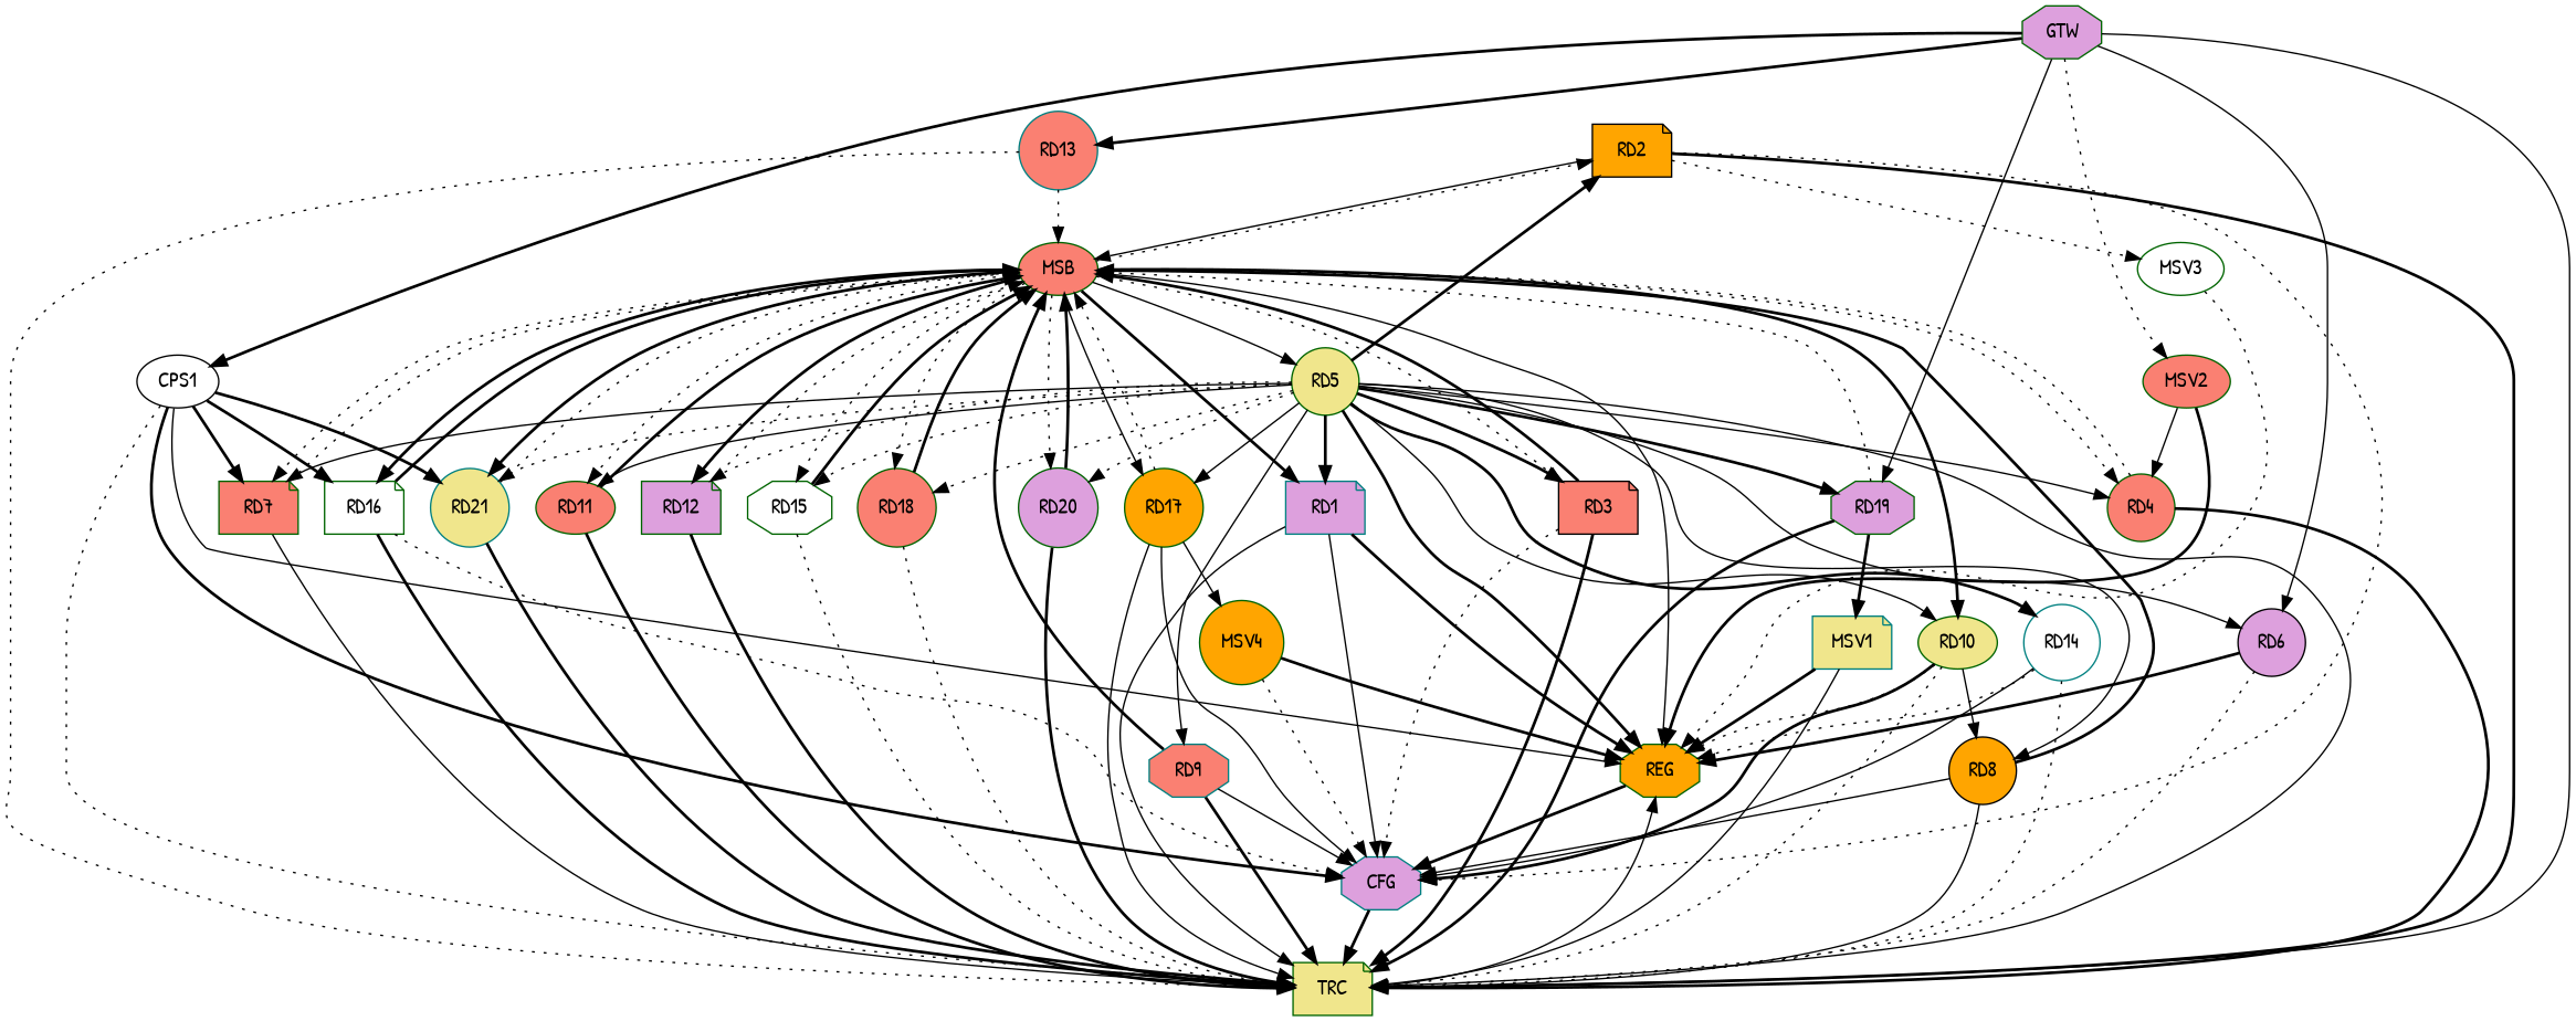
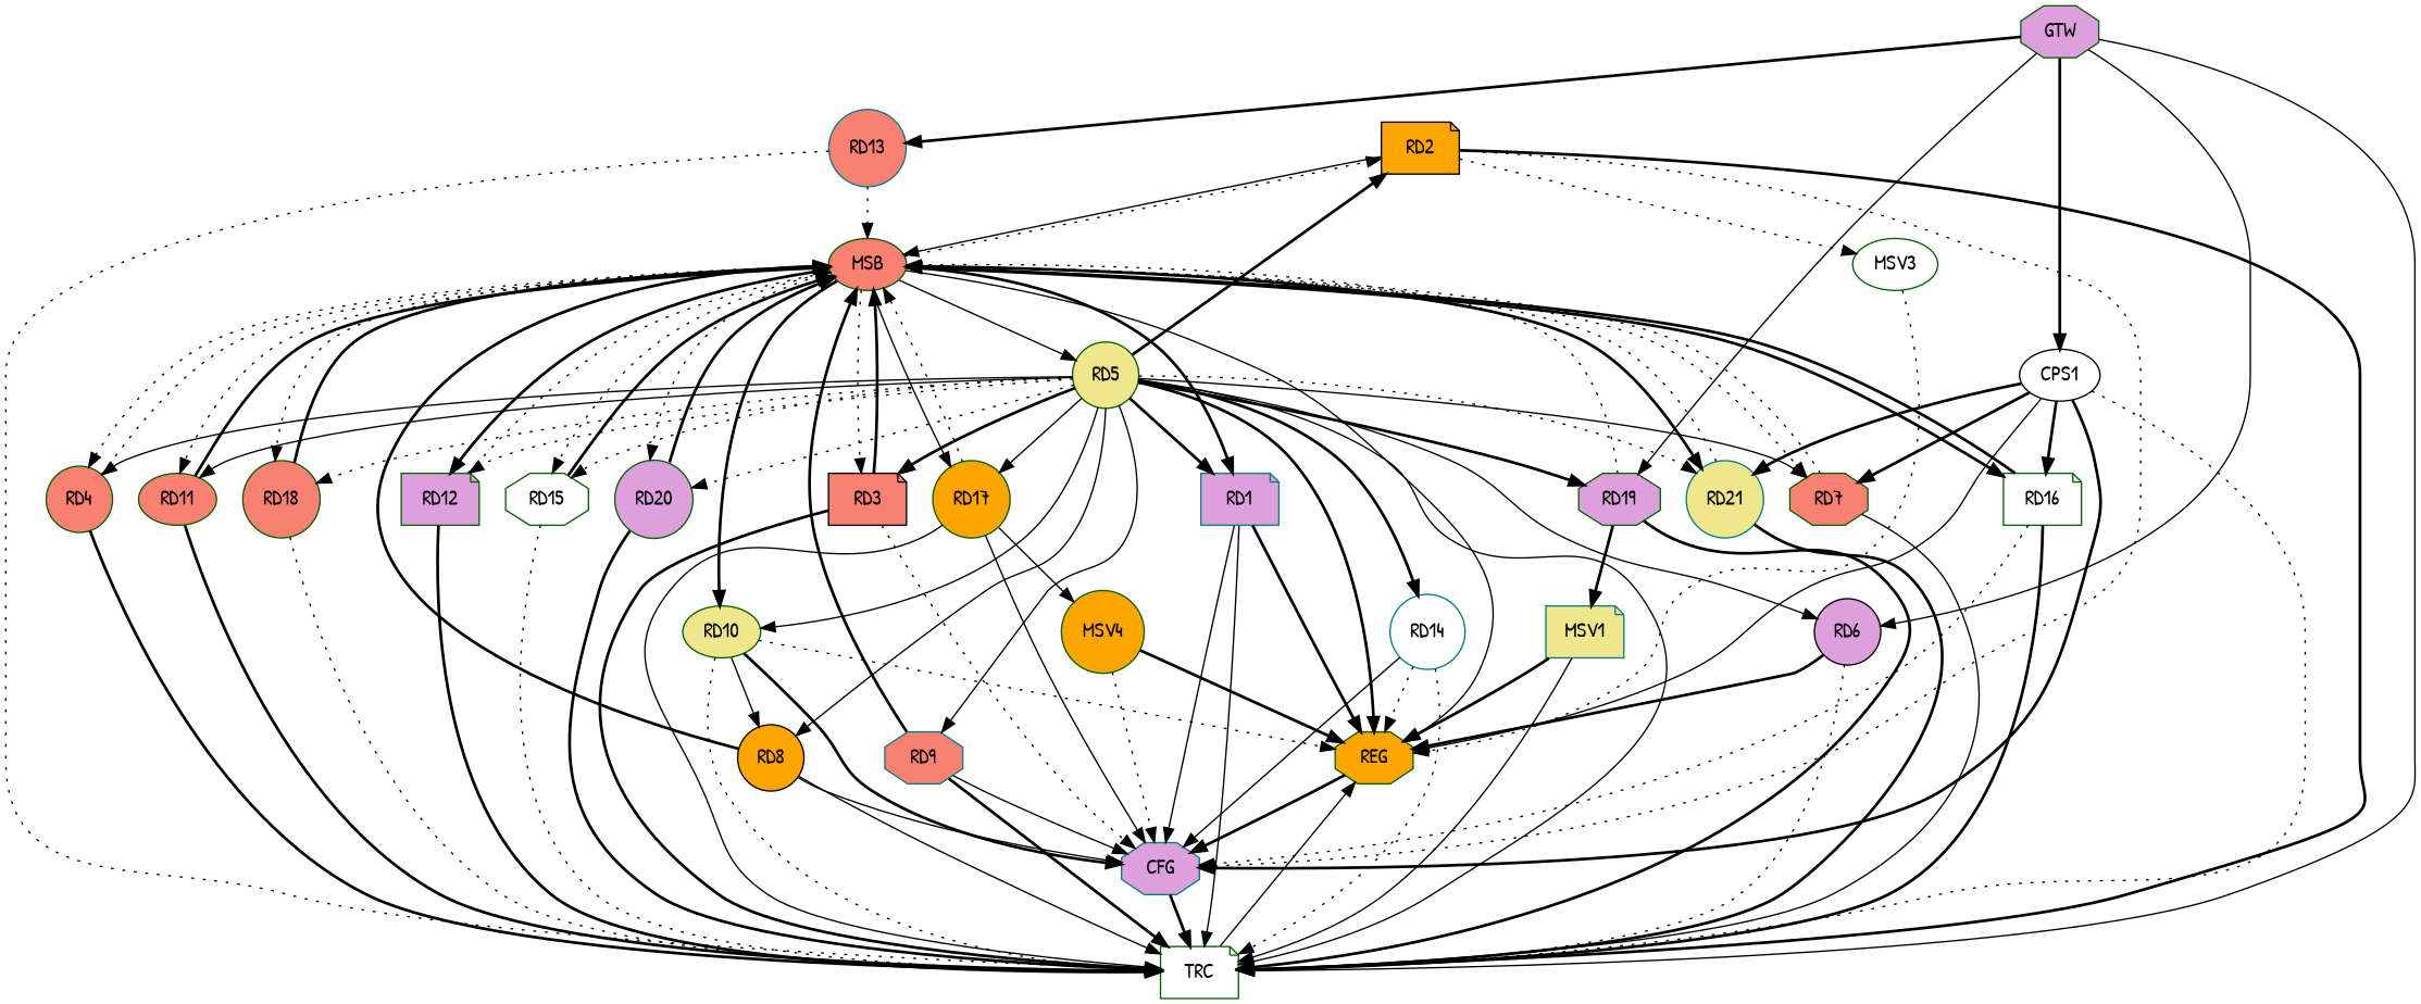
  strict digraph {
    fontname="Patrick Hand"
    node [color=darkgreen fillcolor=salmon fontname="Patrick Hand" shape=circle style=filled]
    edge [fontname="Patrick Hand" style=bold]
    n1 [color=teal fillcolor=plum label=RD1 shape=note]
    n2 [fillcolor=orange label=REG shape=octagon]
    n3 [color=teal fillcolor=plum label=CFG shape=octagon]
-   n4 [fillcolor=khaki label=TRC shape=note]
+   n4 [fillcolor=white label=TRC shape=note]
    n5 [color=black fillcolor=orange label=RD2 shape=note]
    n6 [label=MSB shape=ellipse]
    n7 [fillcolor=white label=MSV3 shape=ellipse]
    n8 [color=black label=RD3 shape=note]
    n9 [label=RD4]
    n10 [fillcolor=khaki label=RD5]
-   n11 [label=RD7 shape=note]
+   n11 [label=RD7 shape=octagon]
    n12 [fillcolor=khaki label=RD10 shape=ellipse]
    n13 [label=RD11 shape=ellipse]
    n14 [fillcolor=plum label=RD12 shape=note]
    n15 [fillcolor=white label=RD15 shape=octagon]
    n16 [fillcolor=orange label=RD17]
    n17 [label=RD18]
    n18 [fillcolor=plum label=RD20]
    n19 [color=teal fillcolor=khaki label=RD21]
    n20 [fillcolor=white label=RD16 shape=note]
    n21 [color=black fillcolor=plum label=RD6]
    n22 [color=black fillcolor=orange label=RD8]
    n23 [color=teal label=RD9 shape=octagon]
    n24 [color=teal fillcolor=white label=RD14]
    n25 [fillcolor=plum label=RD19 shape=octagon]
    n26 [fillcolor=orange label=MSV4]
    n27 [color=teal fillcolor=khaki label=MSV1 shape=note]
    n28 [color=teal label=RD13]
    n29 [color=black fillcolor=white label=CPS1 shape=ellipse]
    n30 [fillcolor=plum label=GTW shape=octagon]
-   n31 [label=MSV2 shape=ellipse]
    n1 -> n2
    n1 -> n3 [style=solid]
    n1 -> n4 [style=solid]
    n2 -> n3
    n3 -> n4
    n4 -> n2 [style=solid]
    n5 -> n3 [style=dotted]
    n5 -> n4
    n5 -> n6 [style=solid]
    n5 -> n7 [style=dotted]
    n6 -> n1
    n6 -> n2 [style=solid]
    n6 -> n5 [style=dotted]
    n6 -> n8 [style=dotted]
    n6 -> n9 [style=dotted]
    n6 -> n10 [style=solid]
    n6 -> n11 [style=dotted]
    n6 -> n12
    n6 -> n13 [style=dotted]
    n6 -> n14
    n6 -> n15 [style=dotted]
    n6 -> n16 [style=solid]
    n6 -> n17 [style=dotted]
    n6 -> n18 [style=dotted]
    n6 -> n19
    n6 -> n20
    n7 -> n2 [style=dotted]
    n8 -> n3 [style=dotted]
    n8 -> n4
    n8 -> n6
    n9 -> n4
    n9 -> n6 [style=dotted]
    n10 -> n1
    n10 -> n2
    n10 -> n4 [style=solid]
    n10 -> n5
    n10 -> n8
    n10 -> n9 [style=solid]
    n10 -> n11 [style=solid]
    n10 -> n12 [style=solid]
    n10 -> n13 [style=solid]
    n10 -> n14 [style=dotted]
    n10 -> n15 [style=dotted]
    n10 -> n16 [style=solid]
    n10 -> n17 [style=dotted]
    n10 -> n18 [style=dotted]
    n10 -> n19 [style=dotted]
    n10 -> n21 [style=solid]
    n10 -> n22 [style=solid]
    n10 -> n23 [style=solid]
    n10 -> n24
    n10 -> n25
    n11 -> n4 [style=solid]
    n11 -> n6 [style=dotted]
    n12 -> n2 [style=dotted]
    n12 -> n3
    n12 -> n4 [style=dotted]
    n12 -> n22 [style=solid]
    n13 -> n4
    n13 -> n6
    n14 -> n4
    n14 -> n6 [style=dotted]
    n15 -> n4 [style=dotted]
    n15 -> n6
    n16 -> n3 [style=solid]
    n16 -> n4 [style=solid]
    n16 -> n6 [style=dotted]
    n16 -> n26 [style=solid]
    n17 -> n4 [style=dotted]
    n17 -> n6
    n18 -> n4
    n18 -> n6
    n19 -> n4
    n19 -> n6 [style=dotted]
    n20 -> n3 [style=dotted]
    n20 -> n4
    n20 -> n6
    n21 -> n2
    n21 -> n4 [style=dotted]
    n22 -> n3 [style=solid]
    n22 -> n4 [style=solid]
    n22 -> n6
    n23 -> n3 [style=solid]
    n23 -> n4
    n23 -> n6
    n24 -> n2 [style=dotted]
    n24 -> n3 [style=solid]
    n24 -> n4 [style=dotted]
    n25 -> n4
    n25 -> n6 [style=dotted]
    n25 -> n27
    n26 -> n2
    n26 -> n3 [style=dotted]
    n27 -> n2
    n27 -> n4 [style=solid]
    n28 -> n4 [style=dotted]
    n28 -> n6 [style=dotted]
    n29 -> n2 [style=solid]
    n29 -> n3
    n29 -> n4 [style=dotted]
    n29 -> n11
    n29 -> n19
    n29 -> n20
    n30 -> n4 [style=solid]
    n30 -> n21 [style=solid]
    n30 -> n25 [style=solid]
    n30 -> n28
    n30 -> n29
-   n30 -> n31 [style=dotted]
-   n31 -> n2
-   n31 -> n9 [style=solid]
  }
